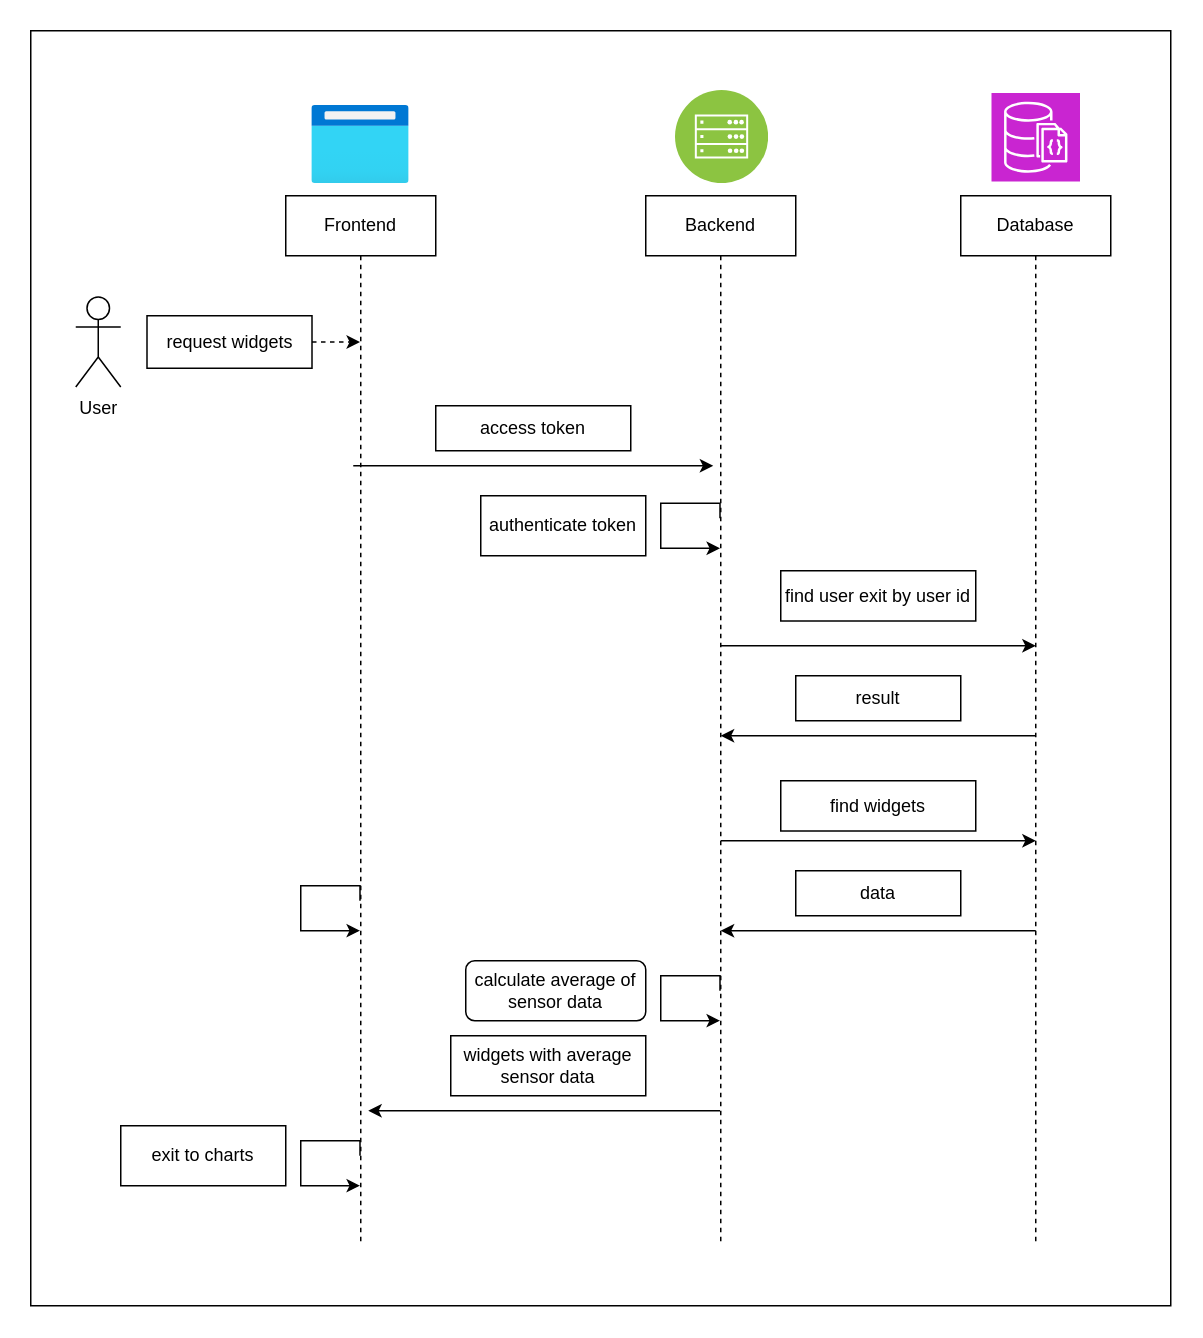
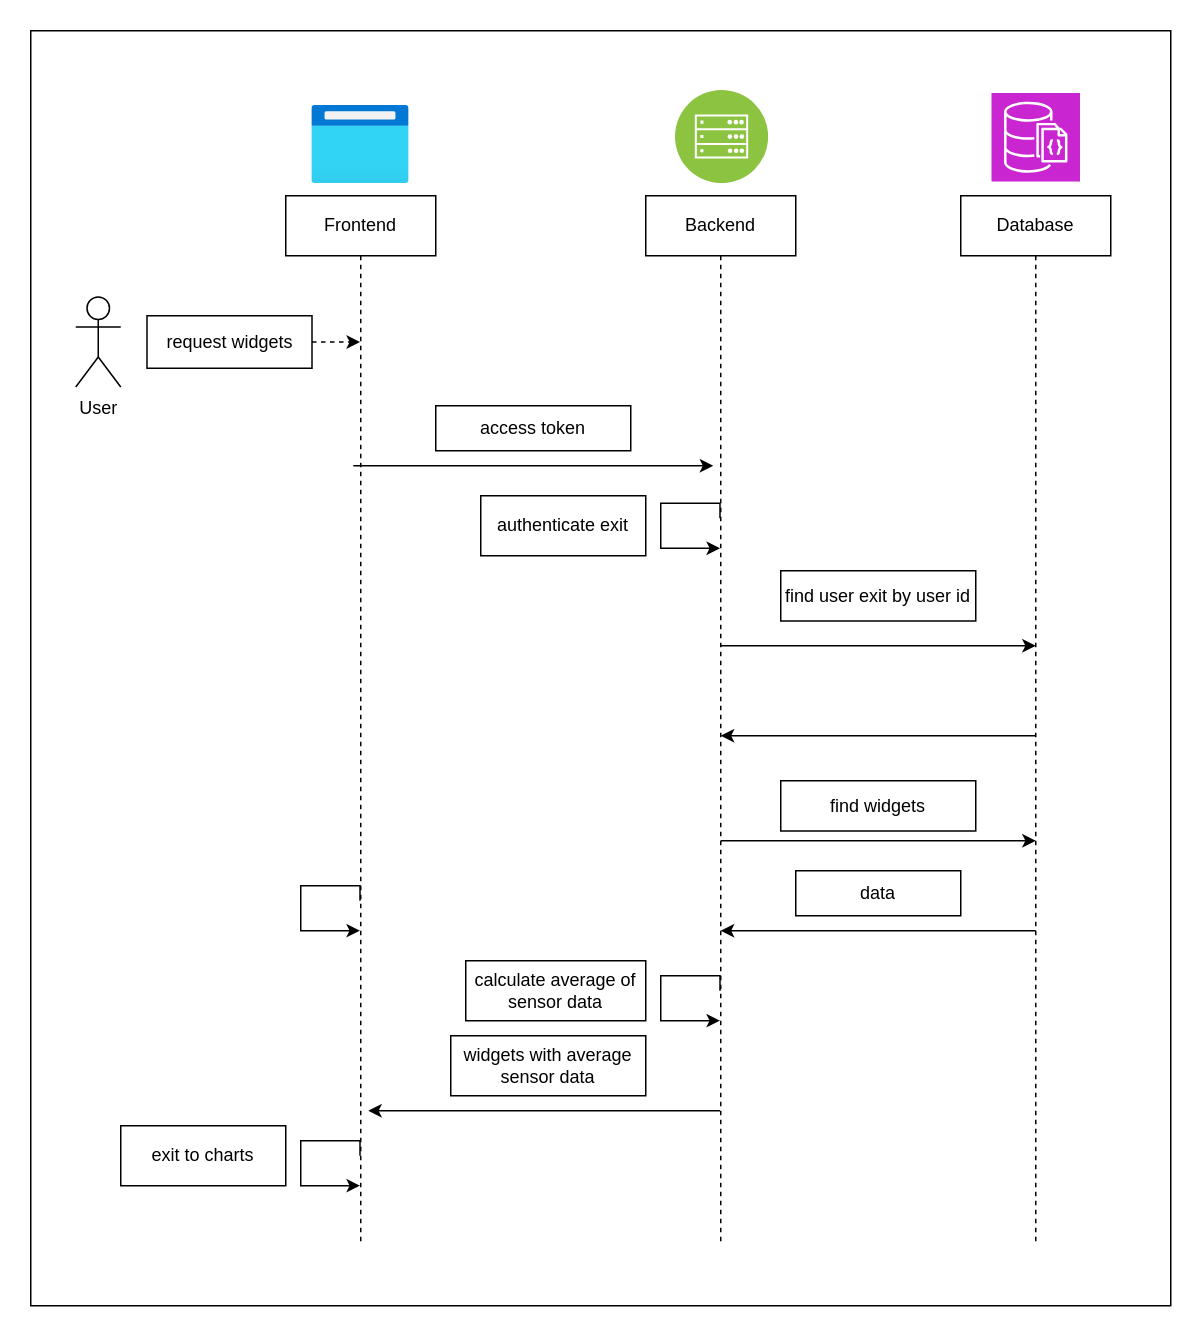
  <mxCell id="0" />
  <mxCell id="1" parent="0" />
  <mxCell id="2" value="" style="rounded=0;whiteSpace=wrap;html=1;" vertex="1" parent="1"><mxGeometry x="20" width="760" height="850" as="geometry" y="20" /></mxCell>
  <mxCell id="3" style="edgeStyle=orthogonalEdgeStyle;rounded=0;orthogonalLoop=1;jettySize=auto;html=1;curved=0;" parent="1" edge="1"><mxGeometry relative="1" as="geometry"><Array as="points"><mxPoint x="325.5" y="310" /><mxPoint x="325.5" y="310" /></Array><mxPoint x="235" y="310" as="sourcePoint" /><mxPoint x="475" y="310" as="targetPoint" /></mxGeometry></mxCell>
  <mxCell id="4" value="Frontend" style="shape=umlLifeline;perimeter=lifelinePerimeter;whiteSpace=wrap;html=1;container=1;dropTarget=0;collapsible=0;recursiveResize=0;outlineConnect=0;portConstraint=eastwest;newEdgeStyle={&quot;curved&quot;:0,&quot;rounded&quot;:0};" parent="1" vertex="1"><mxGeometry x="190" y="130" width="100" height="700" as="geometry" /></mxCell>
  <mxCell id="5" style="edgeStyle=orthogonalEdgeStyle;rounded=0;orthogonalLoop=1;jettySize=auto;html=1;curved=0;" parent="1" edge="1"><mxGeometry relative="1" as="geometry"><Array as="points"><mxPoint x="550.5" y="430" /><mxPoint x="550.5" y="430" /></Array><mxPoint x="480" y="430" as="sourcePoint" /><mxPoint x="690" y="430" as="targetPoint" /></mxGeometry></mxCell>
  <mxCell id="6" value="Backend" style="shape=umlLifeline;perimeter=lifelinePerimeter;whiteSpace=wrap;html=1;container=1;dropTarget=0;collapsible=0;recursiveResize=0;outlineConnect=0;portConstraint=eastwest;newEdgeStyle={&quot;curved&quot;:0,&quot;rounded&quot;:0};" parent="1" vertex="1"><mxGeometry x="430" y="130" width="100" height="700" as="geometry" /></mxCell>
  <mxCell id="7" value="Database" style="shape=umlLifeline;perimeter=lifelinePerimeter;whiteSpace=wrap;html=1;container=1;dropTarget=0;collapsible=0;recursiveResize=0;outlineConnect=0;portConstraint=eastwest;newEdgeStyle={&quot;curved&quot;:0,&quot;rounded&quot;:0};" parent="1" vertex="1"><mxGeometry x="640" y="130" width="100" height="700" as="geometry" /></mxCell>
  <mxCell id="8" value="User" style="shape=umlActor;verticalLabelPosition=bottom;verticalAlign=top;html=1;" parent="1" vertex="1"><mxGeometry x="50" y="197.5" width="30" height="60" as="geometry" /></mxCell>
  <mxCell id="9" style="rounded=0;orthogonalLoop=1;jettySize=auto;html=1;dashed=1;" parent="1" source="17" target="4" edge="1"><mxGeometry relative="1" as="geometry"><mxPoint x="140" y="245" as="sourcePoint" /></mxGeometry></mxCell>
  <mxCell id="10" style="edgeStyle=orthogonalEdgeStyle;rounded=0;orthogonalLoop=1;jettySize=auto;html=1;curved=0;" parent="1" edge="1"><mxGeometry relative="1" as="geometry"><mxPoint x="479.5" y="345" as="sourcePoint" /><mxPoint x="479.5" y="365" as="targetPoint" /><Array as="points"><mxPoint x="440" y="335" /></Array></mxGeometry></mxCell>
- <mxCell id="11" value="authenticate token" style="html=1;whiteSpace=wrap;" parent="1" vertex="1"><mxGeometry x="320" y="330" width="110" height="40" as="geometry" /></mxCell>
- <mxCell id="12" value="result" style="html=1;whiteSpace=wrap;" parent="1" vertex="1"><mxGeometry x="530" y="450" width="110" height="30" as="geometry" /></mxCell>
+ <mxCell id="11" value="authenticate exit" style="html=1;whiteSpace=wrap;" parent="1" vertex="1"><mxGeometry x="320" y="330" width="110" height="40" as="geometry" /></mxCell>
  <mxCell id="13" style="edgeStyle=orthogonalEdgeStyle;rounded=0;orthogonalLoop=1;jettySize=auto;html=1;curved=0;" parent="1" edge="1"><mxGeometry relative="1" as="geometry"><mxPoint x="690" y="490" as="sourcePoint" /><mxPoint x="480" y="490" as="targetPoint" /><Array as="points"><mxPoint x="650.5" y="490" /><mxPoint x="650.5" y="490" /></Array></mxGeometry></mxCell>
  <mxCell id="14" value="" style="image;aspect=fixed;html=1;points=[];align=center;fontSize=12;image=img/lib/azure2/general/Browser.svg;" parent="1" vertex="1"><mxGeometry x="207.5" y="70" width="65" height="52" as="geometry" /></mxCell>
  <mxCell id="15" value="" style="image;aspect=fixed;perimeter=ellipsePerimeter;html=1;align=center;shadow=0;dashed=0;fontColor=#4277BB;labelBackgroundColor=default;fontSize=12;spacingTop=3;image=img/lib/ibm/infrastructure/mobile_backend.svg;" parent="1" vertex="1"><mxGeometry x="450" y="60" width="62" height="62" as="geometry" /></mxCell>
  <mxCell id="16" value="" style="sketch=0;points=[[0,0,0],[0.25,0,0],[0.5,0,0],[0.75,0,0],[1,0,0],[0,1,0],[0.25,1,0],[0.5,1,0],[0.75,1,0],[1,1,0],[0,0.25,0],[0,0.5,0],[0,0.75,0],[1,0.25,0],[1,0.5,0],[1,0.75,0]];outlineConnect=0;fontColor=#232F3E;fillColor=#C925D1;strokeColor=#ffffff;dashed=0;verticalLabelPosition=bottom;verticalAlign=top;align=center;html=1;fontSize=12;fontStyle=0;aspect=fixed;shape=mxgraph.aws4.resourceIcon;resIcon=mxgraph.aws4.documentdb_with_mongodb_compatibility;" parent="1" vertex="1"><mxGeometry x="660.5" y="61.5" width="59" height="59" as="geometry" /></mxCell>
  <mxCell id="17" value="request widgets" style="html=1;whiteSpace=wrap;" parent="1" vertex="1"><mxGeometry x="97.5" y="210" width="110" height="35" as="geometry" /></mxCell>
  <mxCell id="18" value="" style="endArrow=classic;html=1;rounded=0;" parent="1" edge="1" source="6"><mxGeometry width="50" height="50" relative="1" as="geometry"><mxPoint x="470" y="740" as="sourcePoint" /><mxPoint x="245" y="740" as="targetPoint" /></mxGeometry></mxCell>
  <mxCell id="19" value="widgets with average sensor data" style="html=1;whiteSpace=wrap;" parent="1" vertex="1"><mxGeometry x="300" y="690" width="130" height="40" as="geometry" /></mxCell>
  <mxCell id="20" style="edgeStyle=orthogonalEdgeStyle;rounded=0;orthogonalLoop=1;jettySize=auto;html=1;curved=0;" parent="1" edge="1"><mxGeometry relative="1" as="geometry"><mxPoint x="239.5" y="599.95" as="sourcePoint" /><mxPoint x="239.5" y="619.95" as="targetPoint" /><Array as="points"><mxPoint x="200" y="589.95" /></Array></mxGeometry></mxCell>
  <mxCell id="21" value="exit to charts" style="html=1;whiteSpace=wrap;" parent="1" vertex="1"><mxGeometry x="80" y="750" width="110" height="40" as="geometry" /></mxCell>
  <mxCell id="22" value="access token" style="html=1;whiteSpace=wrap;" vertex="1" parent="1"><mxGeometry x="290" y="270" width="130" height="30" as="geometry" /></mxCell>
  <mxCell id="23" value="find user exit by user id" style="html=1;whiteSpace=wrap;" vertex="1" parent="1"><mxGeometry x="520" y="380" width="130" height="33.5" as="geometry" /></mxCell>
  <mxCell id="24" value="find widgets" style="html=1;whiteSpace=wrap;" vertex="1" parent="1"><mxGeometry x="520" y="520" width="130" height="33.5" as="geometry" /></mxCell>
  <mxCell id="25" style="edgeStyle=orthogonalEdgeStyle;rounded=0;orthogonalLoop=1;jettySize=auto;html=1;curved=0;" edge="1" parent="1"><mxGeometry relative="1" as="geometry"><Array as="points"><mxPoint x="550.5" y="560" /><mxPoint x="550.5" y="560" /></Array><mxPoint x="480" y="560" as="sourcePoint" /><mxPoint x="690" y="560" as="targetPoint" /></mxGeometry></mxCell>
  <mxCell id="26" style="edgeStyle=orthogonalEdgeStyle;rounded=0;orthogonalLoop=1;jettySize=auto;html=1;curved=0;" edge="1" parent="1"><mxGeometry relative="1" as="geometry"><mxPoint x="690" y="620" as="sourcePoint" /><mxPoint x="480" y="620" as="targetPoint" /><Array as="points"><mxPoint x="650.5" y="620" /><mxPoint x="650.5" y="620" /></Array></mxGeometry></mxCell>
  <mxCell id="27" value="data" style="html=1;whiteSpace=wrap;" vertex="1" parent="1"><mxGeometry x="530" y="580" width="110" height="30" as="geometry" /></mxCell>
  <mxCell id="28" style="edgeStyle=orthogonalEdgeStyle;rounded=0;orthogonalLoop=1;jettySize=auto;html=1;curved=0;" edge="1" parent="1"><mxGeometry relative="1" as="geometry"><mxPoint x="479.5" y="659.95" as="sourcePoint" /><mxPoint x="479.5" y="679.95" as="targetPoint" /><Array as="points"><mxPoint x="440" y="649.95" /></Array></mxGeometry></mxCell>
- <mxCell id="29" value="calculate average of sensor data" style="html=1;whiteSpace=wrap;rounded=1;" vertex="1" parent="1"><mxGeometry x="310" y="640" width="120" height="40" as="geometry" /></mxCell>
+ <mxCell id="29" value="calculate average of sensor data" style="html=1;whiteSpace=wrap;" vertex="1" parent="1"><mxGeometry x="310" y="640" width="120" height="40" as="geometry" /></mxCell>
  <mxCell id="30" style="edgeStyle=orthogonalEdgeStyle;rounded=0;orthogonalLoop=1;jettySize=auto;html=1;curved=0;" edge="1" parent="1"><mxGeometry relative="1" as="geometry"><mxPoint x="239.5" y="769.95" as="sourcePoint" /><mxPoint x="239.5" y="789.95" as="targetPoint" /><Array as="points"><mxPoint x="200" y="759.95" /></Array></mxGeometry></mxCell>
